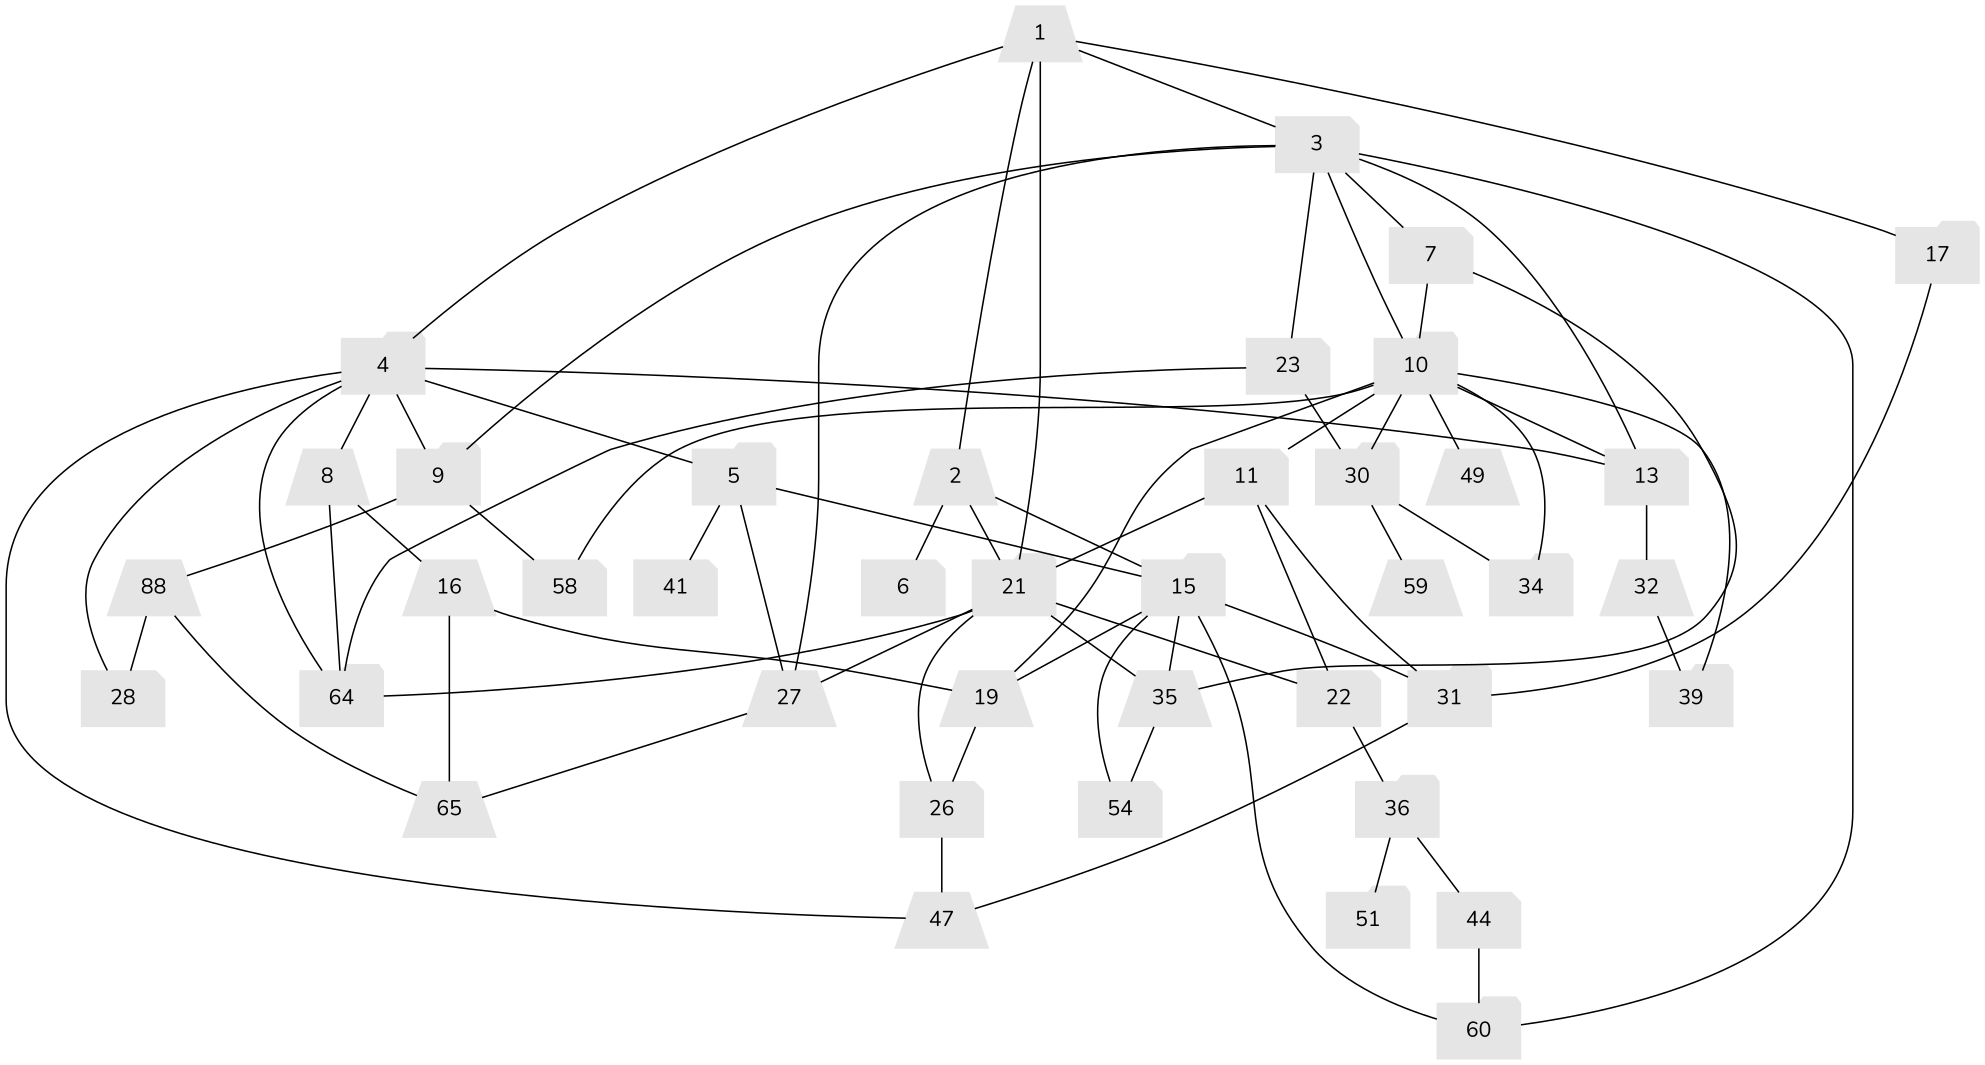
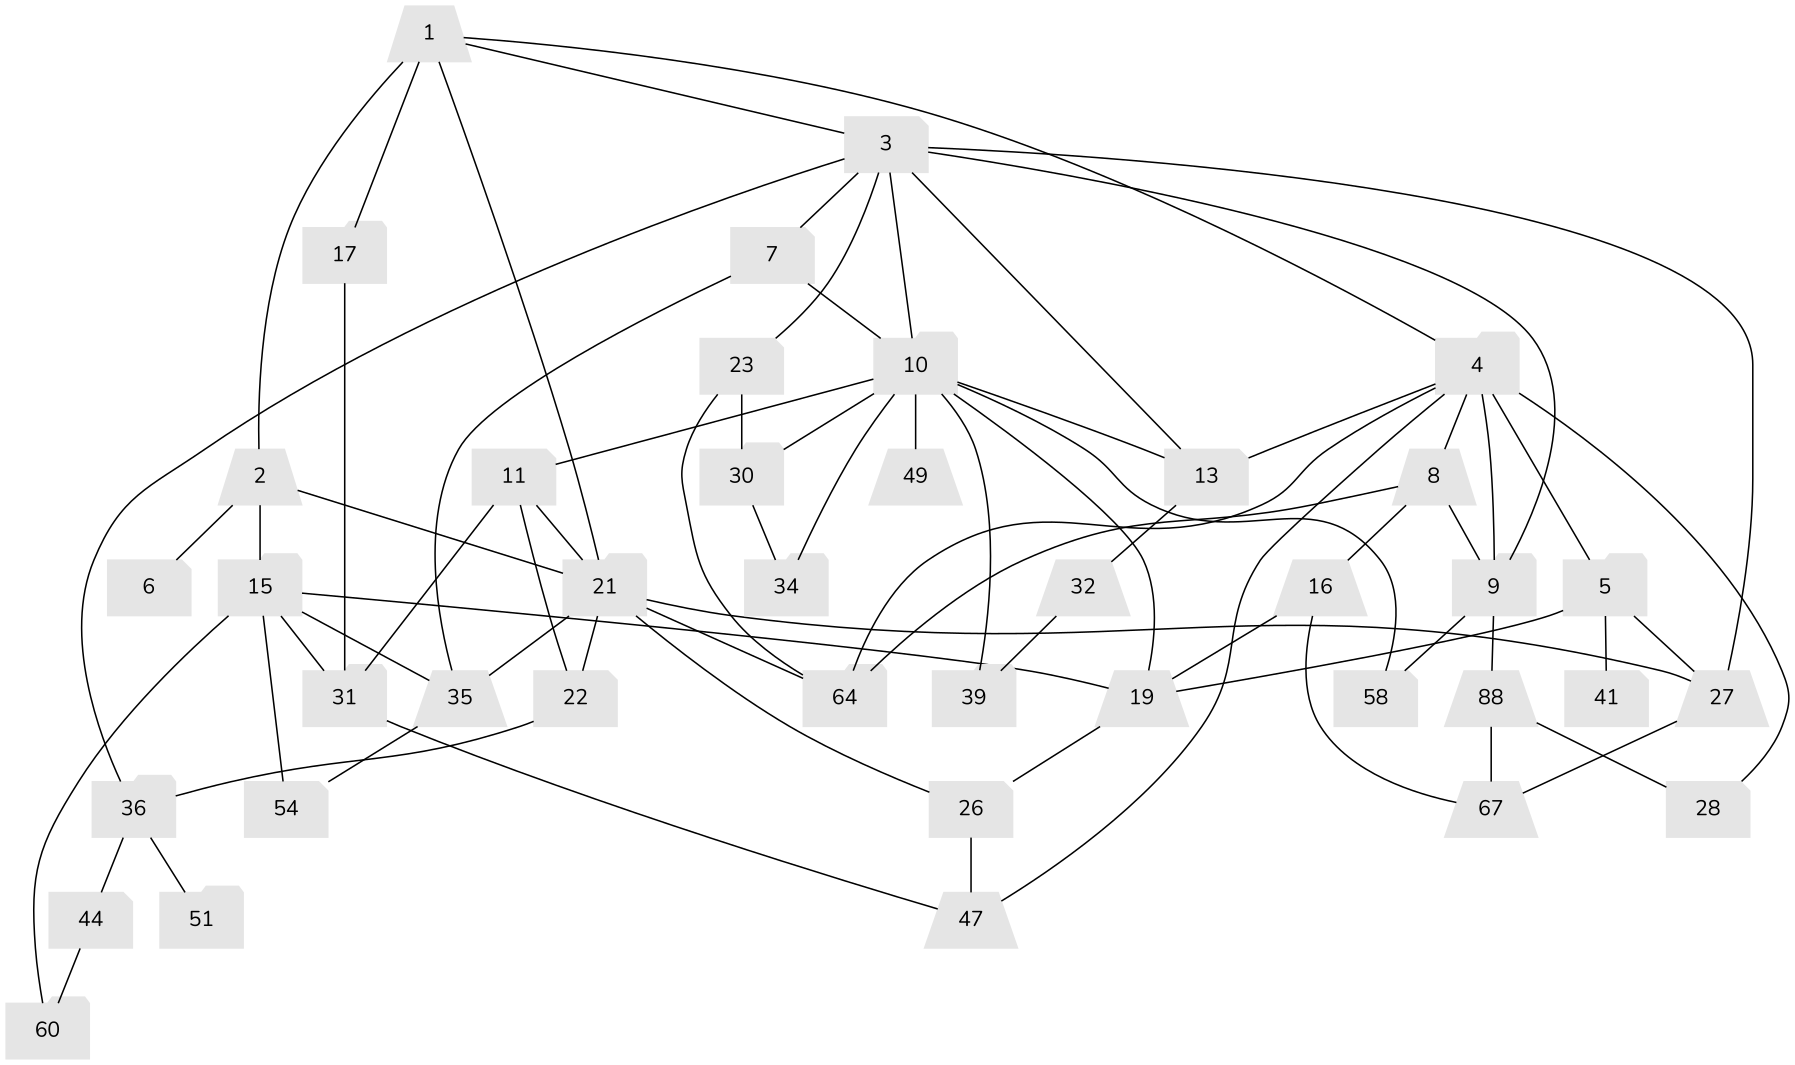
  graph {
    fontname=Nunito
    node [color=gray90 fontname=Nunito shape=folder style=filled]
    edge [fontname=Nunito]
    1 [shape=trapezium super="+12"]
    2 [shape=trapezium]
    3 [shape=note super="+56"]
    4 [super="+55"]
    17 [super="+48"]
    21 [super="+38"]
    6 [shape=note super="+42"]
    15 [super="+25"]
    7 [shape=note]
    9 [super="+29"]
    10 [super="+14"]
    13 [shape=note super="+50"]
    23 [shape=note]
    27 [shape=trapezium super="+45"]
    60
    5 [super="+20"]
    8 [shape=trapezium]
    28 [shape=note super="+33"]
    47 [shape=trapezium super="+53"]
    64 [super="+65"]
    31
    35 [shape=trapezium super="+62"]
    22 [shape=note super="+24"]
    26 [shape=note super="+66"]
    19 [shape=trapezium super="+40"]
    54 [shape=note super="+61"]
    n27 [label=88 shape=trapezium]
    58 [shape=note]
    11 [shape=note]
    30 [super="+46"]
    34 [super="+63"]
    39
    49 [shape=trapezium]
    32 [shape=trapezium super="+57"]
-   67 [shape=trapezium label=65]
+   67 [shape=trapezium]
    41 [shape=note]
    16 [shape=trapezium super="+37"]
-   59 [shape=trapezium]
    36 [super="+43"]
    44 [shape=note super="+52"]
    51
    1 -- 2
    1 -- 3
    1 -- 4
    1 -- 17
    1 -- 21
    2 -- 21
    2 -- 6
    2 -- 15
    3 -- 7
    3 -- 9
    3 -- 10
    3 -- 13
    3 -- 23
    3 -- 27
-   3 -- 60
+   3 -- 36
    4 -- 9
    4 -- 13
    4 -- 5
    4 -- 8
    4 -- 28
    4 -- 47
    4 -- 64
    17 -- 31
    21 -- 27
    21 -- 64
    21 -- 35
    21 -- 22
    21 -- 26
    15 -- 60
    15 -- 31
    15 -- 35
    15 -- 19
    15 -- 54
    7 -- 10
    7 -- 35
    9 -- n27
    9 -- 58
    10 -- 13
    10 -- 19
    10 -- 58
    10 -- 11
    10 -- 30
    10 -- 34
    10 -- 39
    10 -- 49
    13 -- 32
    23 -- 64
    23 -- 30
    27 -- 67
-   5 -- 15 [weight=2]
+   5 -- 19 [weight=2]
    5 -- 27
    5 -- 41
+   8 -- 9
    8 -- 64
    8 -- 16
    31 -- 47
    35 -- 54
    22 -- 36
    26 -- 47
    19 -- 26
    n27 -- 28
    n27 -- 67
    11 -- 21
    11 -- 31
    11 -- 22
    30 -- 34
-   30 -- 59
    32 -- 39
    16 -- 19
    16 -- 67
    36 -- 44
    36 -- 51
    44 -- 60
  }
